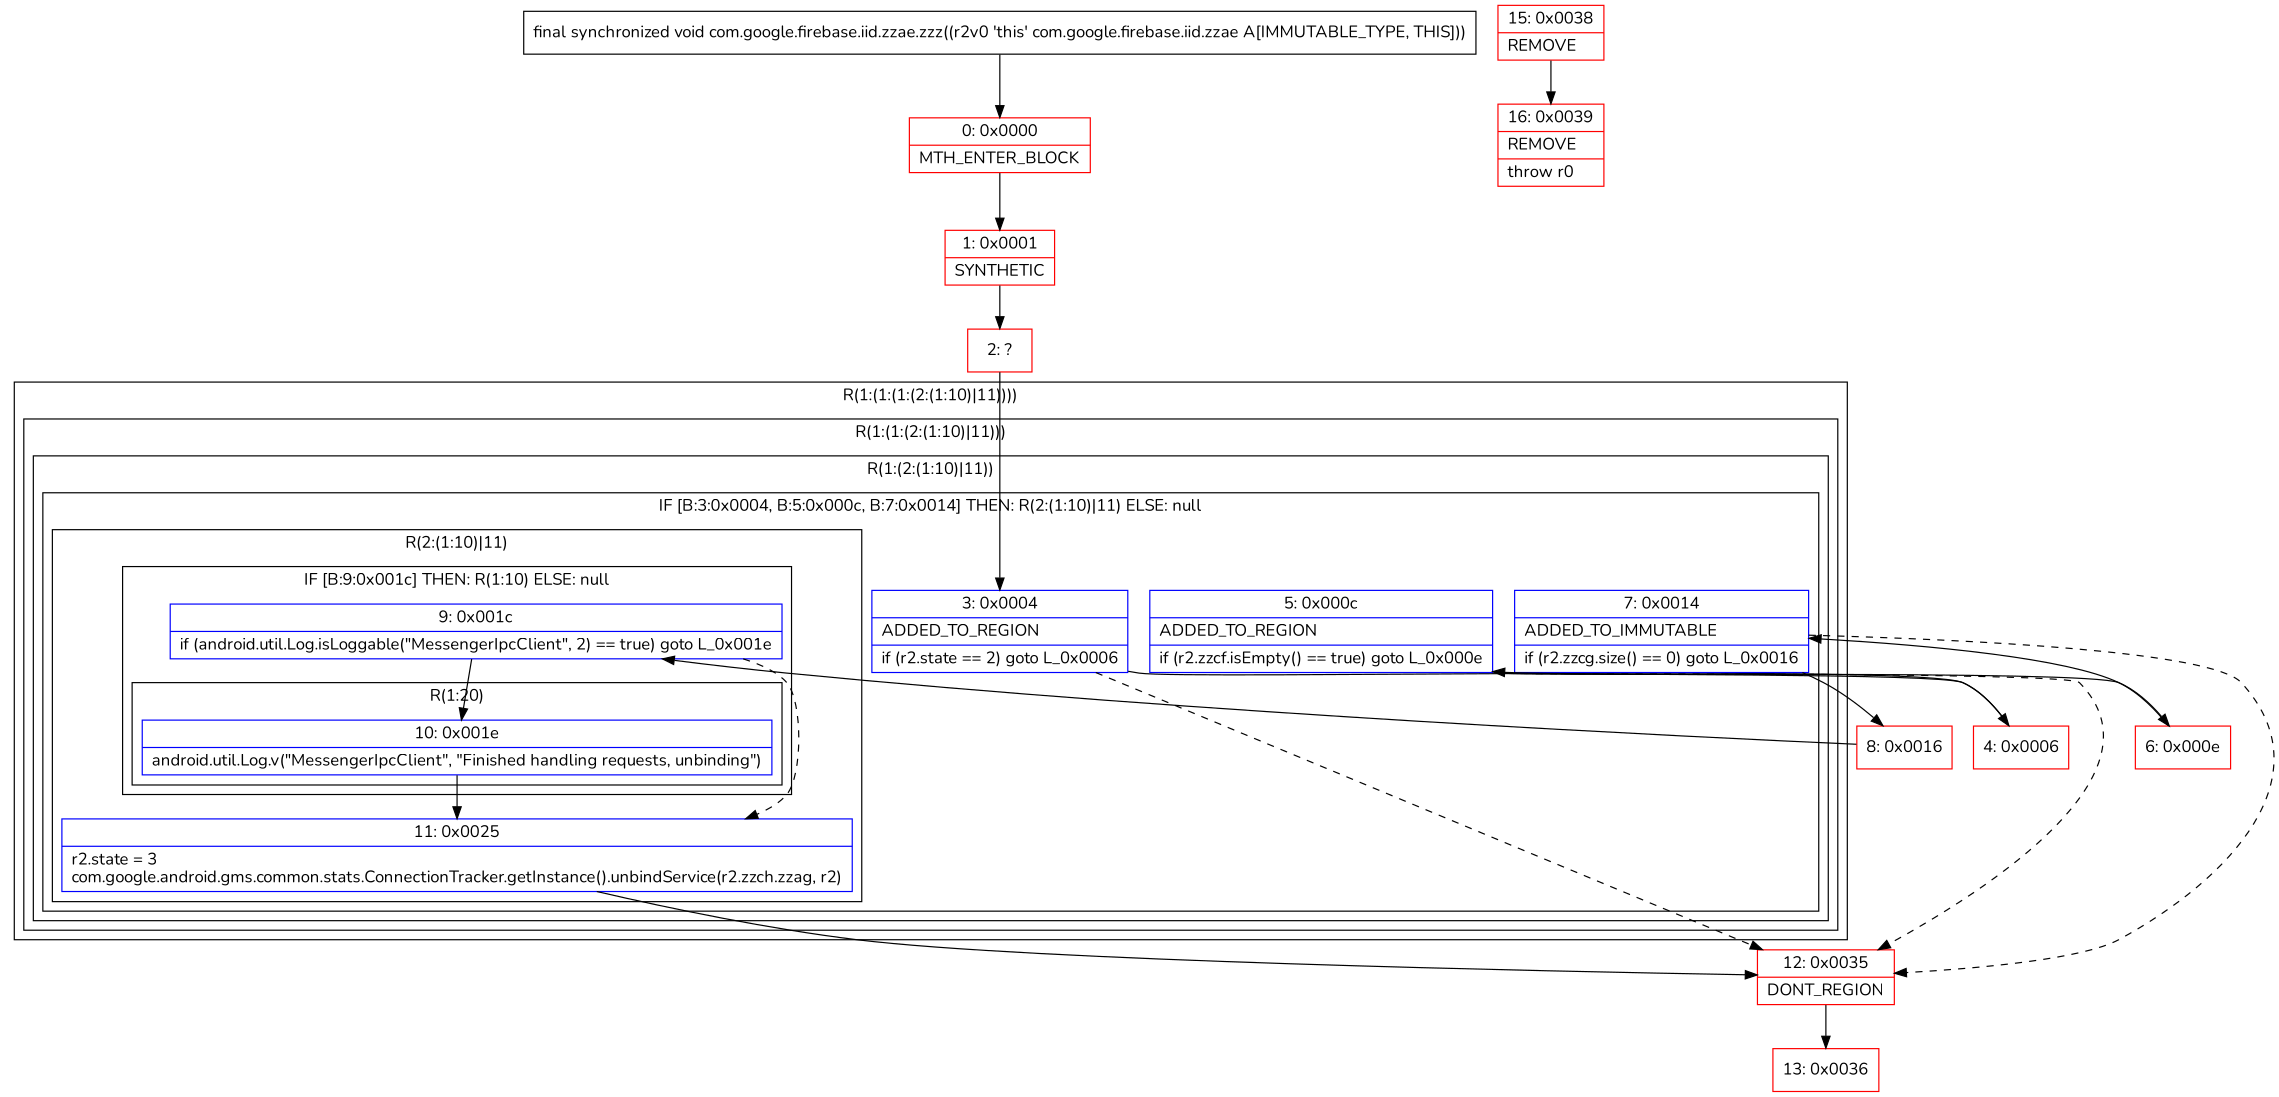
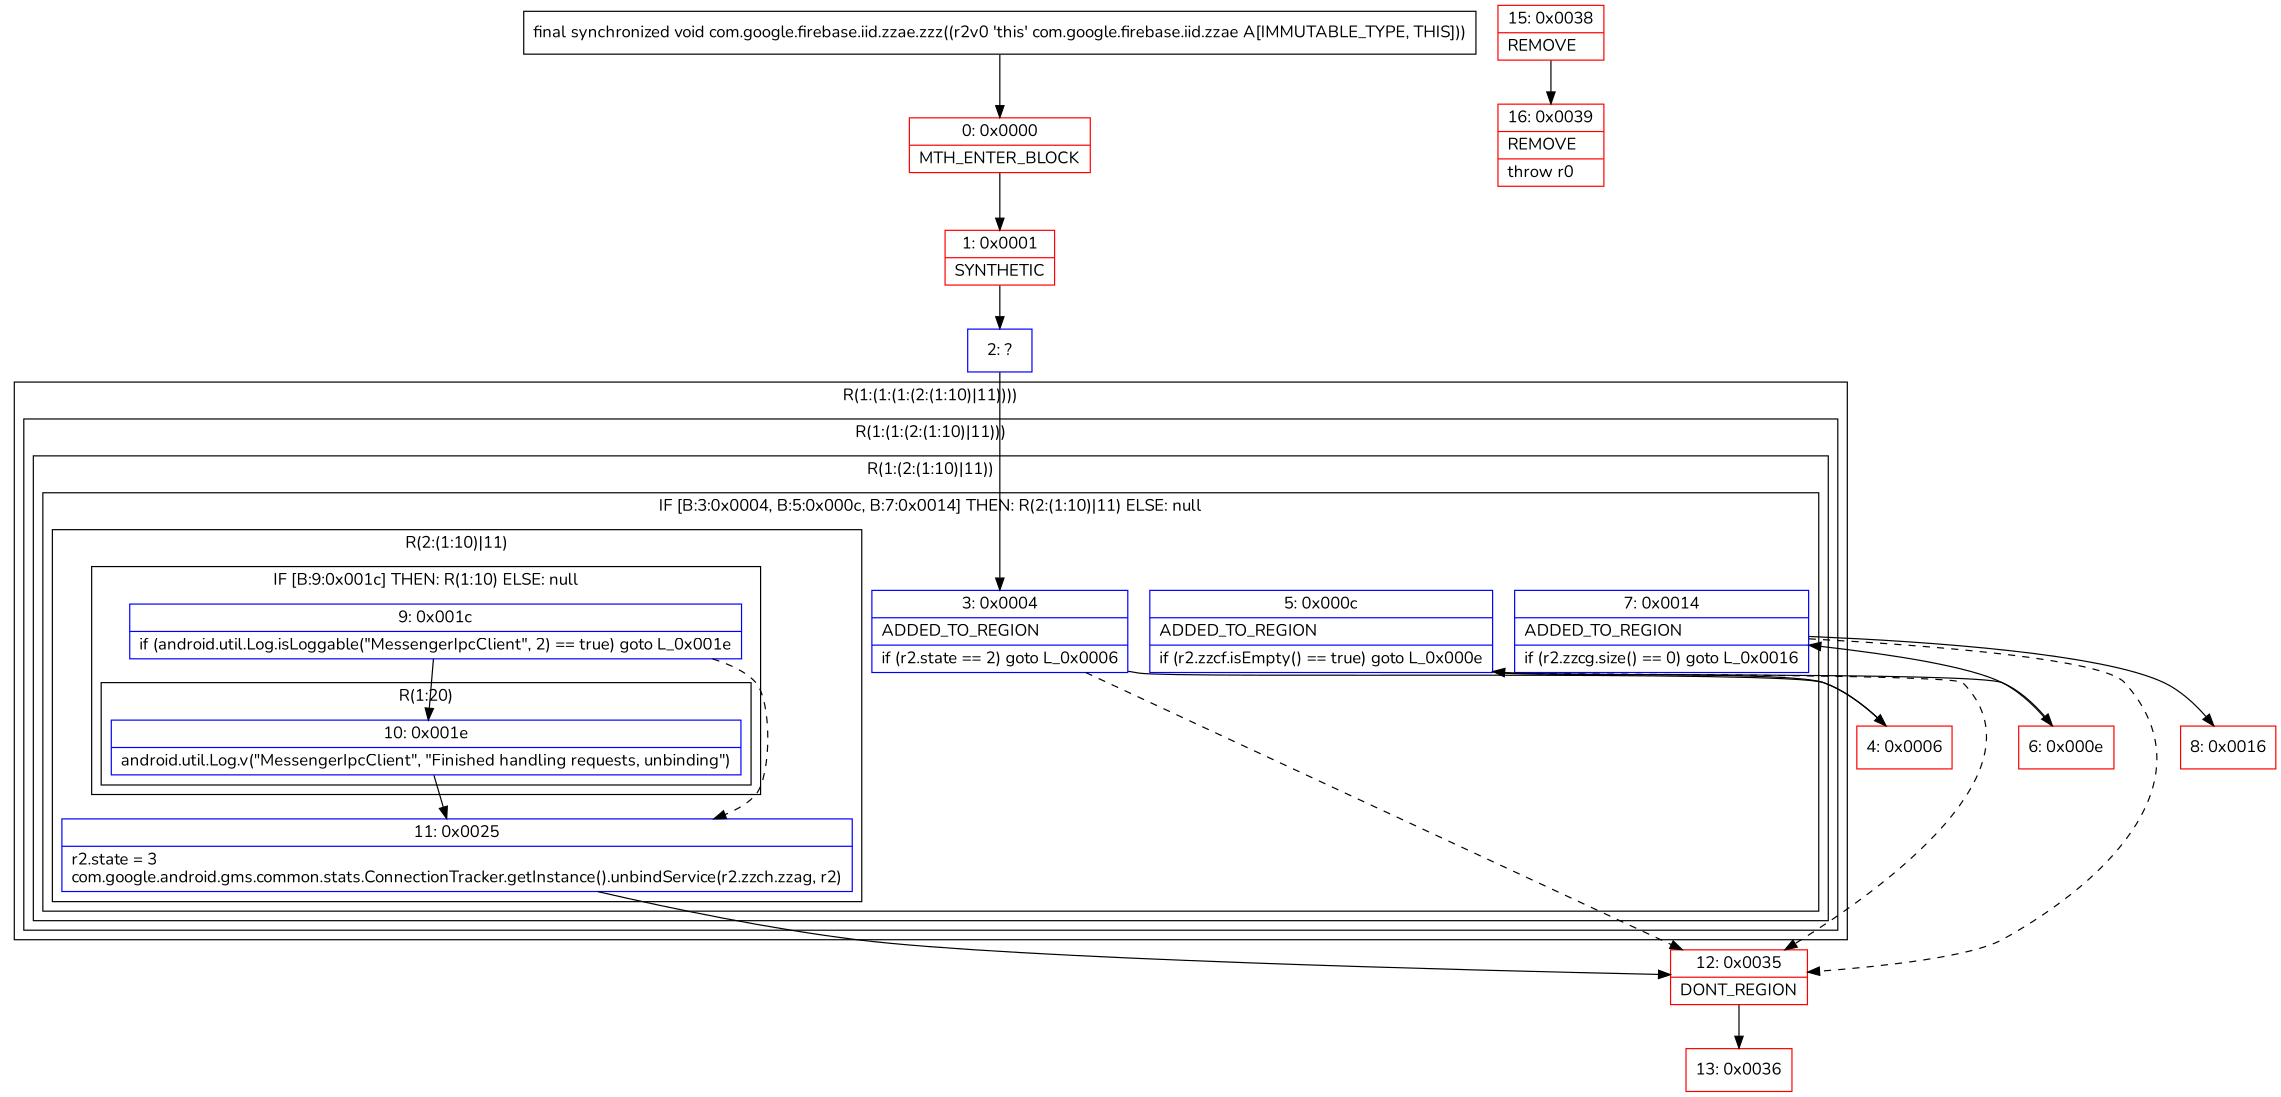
  digraph {
    fontname=Nunito
    node [color=red fontname=Nunito shape=record]
    edge [fontname=Nunito]
    n1 [color=blue label="{10\:\ 0x001e|android.util.Log.v(\"MessengerIpcClient\", \"Finished handling requests, unbinding\")\l}"]
    n2 [color=blue label="{9\:\ 0x001c|if (android.util.Log.isLoggable(\"MessengerIpcClient\", 2) == true) goto L_0x001e\l}"]
    n3 [color=blue label="{11\:\ 0x0025|r2.state = 3\lcom.google.android.gms.common.stats.ConnectionTracker.getInstance().unbindService(r2.zzch.zzag, r2)\l}"]
    n4 [color=blue label="{3\:\ 0x0004|ADDED_TO_REGION\l|if (r2.state == 2) goto L_0x0006\l}"]
    n5 [color=blue label="{5\:\ 0x000c|ADDED_TO_REGION\l|if (r2.zzcf.isEmpty() == true) goto L_0x000e\l}"]
-   n6 [color=blue label="{7\:\ 0x0014|ADDED_TO_IMMUTABLE\l|if (r2.zzcg.size() == 0) goto L_0x0016\l}"]
+   n6 [color=blue label="{7\:\ 0x0014|ADDED_TO_REGION\l|if (r2.zzcg.size() == 0) goto L_0x0016\l}"]
    n7 [label="{12\:\ 0x0035|DONT_REGION\l}"]
    n8 [label="{4\:\ 0x0006}"]
    n9 [label="{6\:\ 0x000e}"]
    n10 [label="{8\:\ 0x0016}"]
    n11 [label="{13\:\ 0x0036}"]
    n12 [label="{0\:\ 0x0000|MTH_ENTER_BLOCK\l}"]
    n13 [label="{1\:\ 0x0001|SYNTHETIC\l}"]
-   n14 [label="{2\:\ ?}"]
+   n14 [color=blue label="{2\:\ ?}"]
    n15 [label="{15\:\ 0x0038|REMOVE\l}"]
    n16 [label="{16\:\ 0x0039|REMOVE\l|throw r0\l}"]
    n17 [label="{final synchronized void com.google.firebase.iid.zzae.zzz((r2v0 'this' com.google.firebase.iid.zzae A[IMMUTABLE_TYPE, THIS])) }" color=""]
    subgraph cluster_1 {
      label="R(1:(1:(1:(2:(1:10)|11))))"
      subgraph cluster_2 {
        label="R(1:(1:(2:(1:10)|11)))"
        subgraph cluster_3 {
          label="R(1:(2:(1:10)|11))"
          subgraph cluster_4 {
            label="IF [B:3:0x0004, B:5:0x000c, B:7:0x0014] THEN: R(2:(1:10)|11) ELSE: null"
            n4
            n5
            n6
            subgraph cluster_5 {
              label="R(2:(1:10)|11)"
              n3
              subgraph cluster_6 {
                label="IF [B:9:0x001c] THEN: R(1:10) ELSE: null"
                n2
                subgraph cluster_7 {
                  label="R(1:20)"
                  n1
                }
              }
            }
          }
        }
      }
    }
    n1 -> n3
    n2 -> n1
    n2 -> n3 [style=dashed]
    n3 -> n7
    n4 -> n7 [style=dashed]
    n4 -> n8
    n5 -> n7 [style=dashed]
    n5 -> n9
    n6 -> n7 [style=dashed]
    n6 -> n10
    n7 -> n11
    n8 -> n5
    n9 -> n6
-   n10 -> n2
    n12 -> n13
    n13 -> n14
    n14 -> n4
    n15 -> n16
    n17 -> n12
  }
